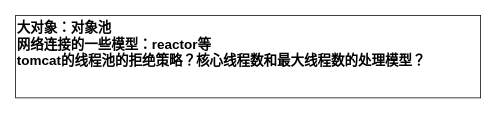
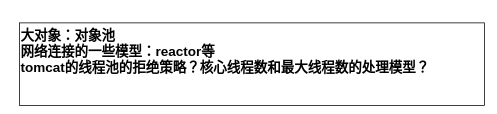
  <mxCell id="0" />
  <mxCell id="1" parent="0" />
- <mxCell id="2" value="大对象：对象池&lt;br style=&quot;font-size: 18px;&quot;&gt;网络连接的一些模型：reactor等&lt;br style=&quot;font-size: 18px;&quot;&gt;tomcat的线程池的拒绝策略？核心线程数和最大线程数的处理模型？" style="rounded=0;whiteSpace=wrap;html=1;verticalAlign=top;align=left;fontStyle=1;fontSize=18;" vertex="1" parent="1"><mxGeometry x="20" y="20" width="620" height="110" as="geometry" /></mxCell>
+ <mxCell id="2" value="大对象：对象池&lt;br style=&quot;font-size: 18px;&quot;&gt;网络连接的一些模型：reactor等&lt;br style=&quot;font-size: 18px;&quot;&gt;tomcat的线程池的拒绝策略？核心线程数和最大线程数的处理模型？" style="rounded=0;whiteSpace=wrap;html=1;verticalAlign=top;align=left;fontStyle=1;fontSize=18;" vertex="1" parent="1"><mxGeometry x="25" y="30" width="620" height="110" as="geometry" /></mxCell>
